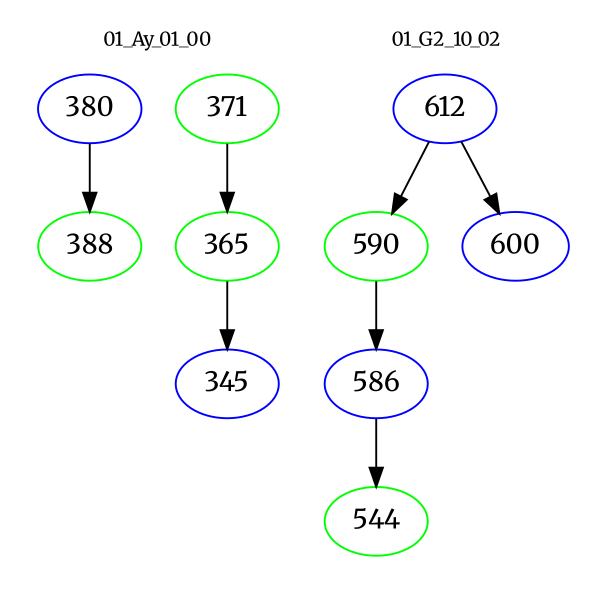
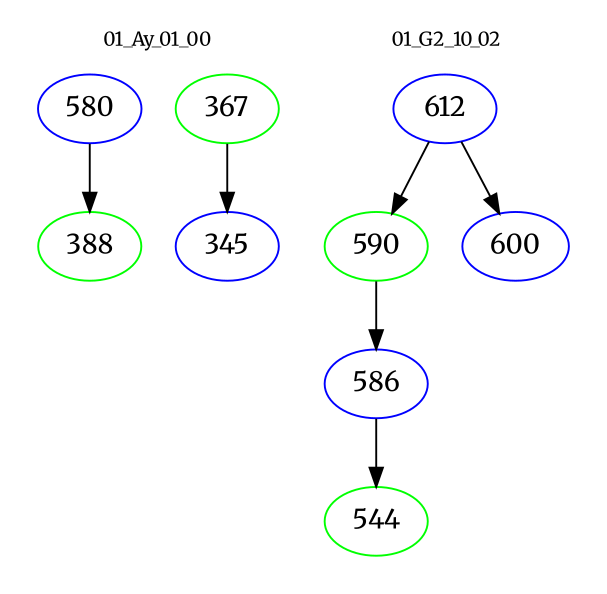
  digraph {
    fontname=Merriweather
    node [color=green fontname=Merriweather]
    edge [color=black fontname=Merriweather]
-   n1 [label=371]
-   n2 [label=365]
-   n3 [color=blue label=380]
+   n2 [label=367]
+   n3 [color=blue label=580]
    n4 [color=blue label=345]
    n5 [label=388]
    n6 [label=590]
    n7 [color=blue label=586]
    n8 [color=blue label=612]
    n9 [label=544]
    n10 [color=blue label=600]
    subgraph cluster_1 {
      color=white
      fontsize=10
      label="01_Ay_01_00"
-     n1
      n2
      n3
      n4
      n5
    }
    subgraph cluster_2 {
      color=white
      fontsize=10
      label="01_G2_10_02"
      n6
      n7
      n8
      n9
      n10
    }
-   n1 -> n2
    n2 -> n4
    n3 -> n5
    n6 -> n7
    n7 -> n9
    n8 -> n6
    n8 -> n10
  }
